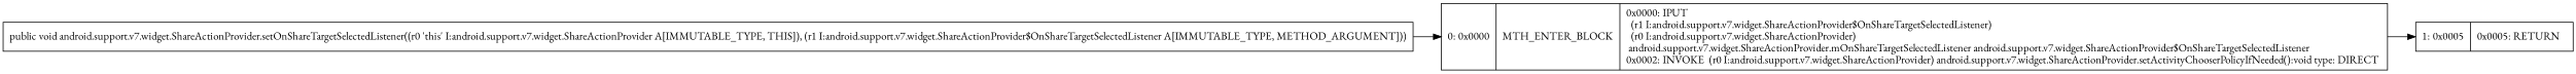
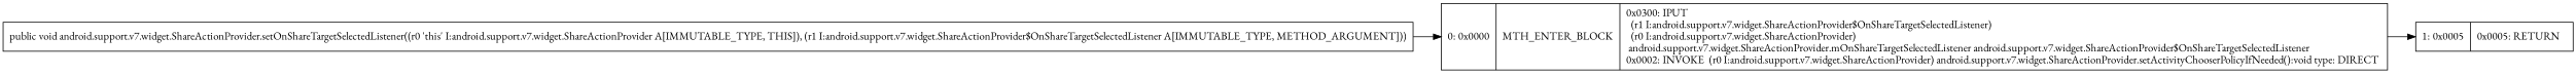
  digraph {
    rankdir=LR
    fontname="EB Garamond"
    node [shape=record fontname="EB Garamond"]
    edge [fontname="EB Garamond"]
-   n1 [label="{0\:\ 0x0000|MTH_ENTER_BLOCK\l|0x0000: IPUT  \l  (r1 I:android.support.v7.widget.ShareActionProvider$OnShareTargetSelectedListener)\l  (r0 I:android.support.v7.widget.ShareActionProvider)\l android.support.v7.widget.ShareActionProvider.mOnShareTargetSelectedListener android.support.v7.widget.ShareActionProvider$OnShareTargetSelectedListener \l0x0002: INVOKE  (r0 I:android.support.v7.widget.ShareActionProvider) android.support.v7.widget.ShareActionProvider.setActivityChooserPolicyIfNeeded():void type: DIRECT \l}"]
+   n1 [label="{0\:\ 0x0000|MTH_ENTER_BLOCK\l|0x0300: IPUT  \l  (r1 I:android.support.v7.widget.ShareActionProvider$OnShareTargetSelectedListener)\l  (r0 I:android.support.v7.widget.ShareActionProvider)\l android.support.v7.widget.ShareActionProvider.mOnShareTargetSelectedListener android.support.v7.widget.ShareActionProvider$OnShareTargetSelectedListener \l0x0002: INVOKE  (r0 I:android.support.v7.widget.ShareActionProvider) android.support.v7.widget.ShareActionProvider.setActivityChooserPolicyIfNeeded():void type: DIRECT \l}"]
    n2 [label="{1\:\ 0x0005|0x0005: RETURN   \l}"]
    n3 [label="{public void android.support.v7.widget.ShareActionProvider.setOnShareTargetSelectedListener((r0 'this' I:android.support.v7.widget.ShareActionProvider A[IMMUTABLE_TYPE, THIS]), (r1 I:android.support.v7.widget.ShareActionProvider$OnShareTargetSelectedListener A[IMMUTABLE_TYPE, METHOD_ARGUMENT])) }"]
    n1 -> n2
    n3 -> n1
  }
